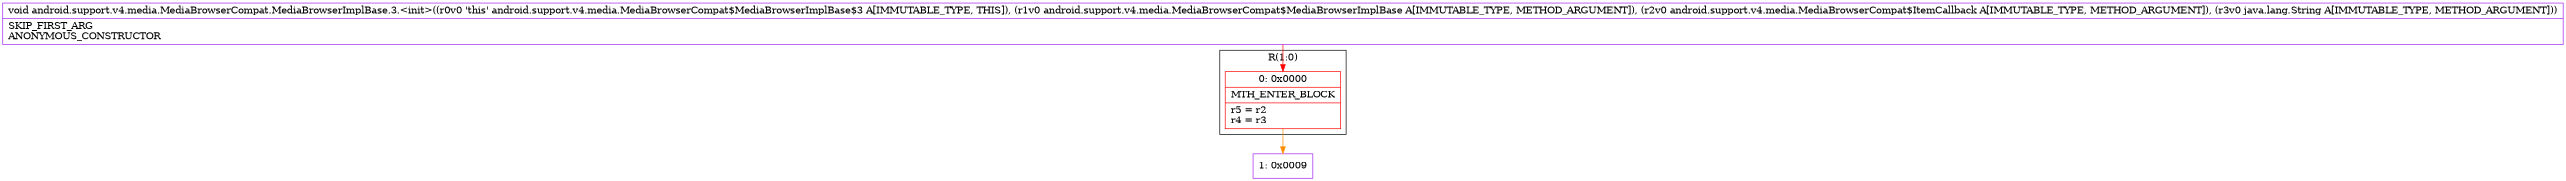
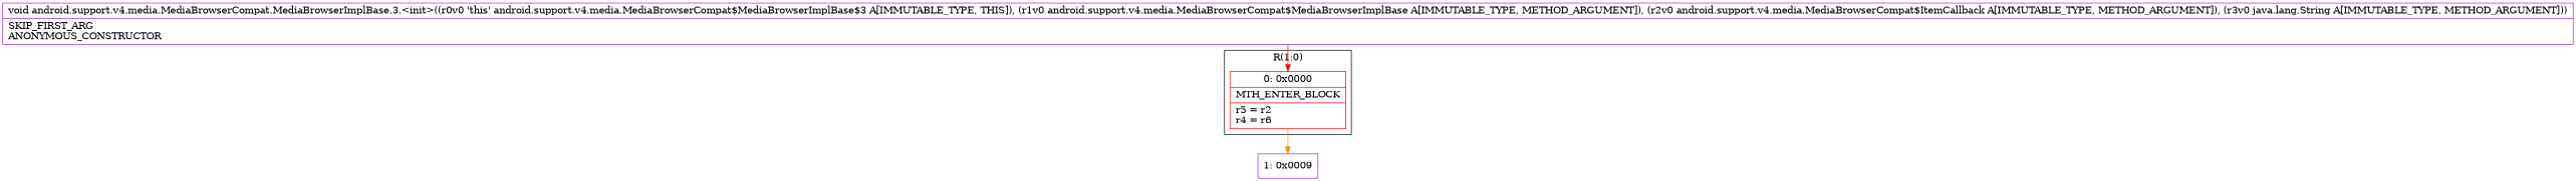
  digraph {
    node [color=purple shape=record]
-   n1 [color=red label="{0\:\ 0x0000|MTH_ENTER_BLOCK\l|r5 = r2\lr4 = r3\l}"]
+   n1 [color=red label="{0\:\ 0x0000|MTH_ENTER_BLOCK\l|r5 = r2\lr4 = r6\l}"]
    n2 [label="{1\:\ 0x0009}"]
    n3 [label="{void android.support.v4.media.MediaBrowserCompat.MediaBrowserImplBase.3.\<init\>((r0v0 'this' android.support.v4.media.MediaBrowserCompat$MediaBrowserImplBase$3 A[IMMUTABLE_TYPE, THIS]), (r1v0 android.support.v4.media.MediaBrowserCompat$MediaBrowserImplBase A[IMMUTABLE_TYPE, METHOD_ARGUMENT]), (r2v0 android.support.v4.media.MediaBrowserCompat$ItemCallback A[IMMUTABLE_TYPE, METHOD_ARGUMENT]), (r3v0 java.lang.String A[IMMUTABLE_TYPE, METHOD_ARGUMENT]))  | SKIP_FIRST_ARG\lANONYMOUS_CONSTRUCTOR\l}"]
    subgraph cluster_1 {
      label="R(1:0)"
      n1
    }
    n1 -> n2 [color=darkorange]
    n3 -> n1 [color=red]
  }
